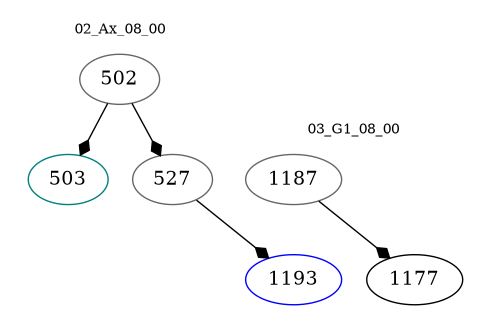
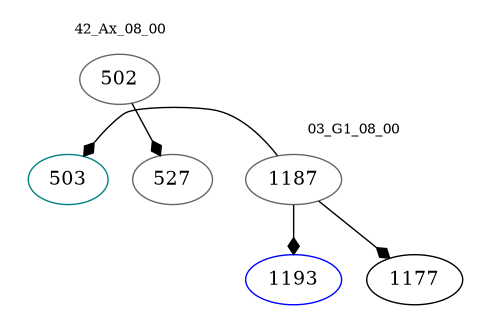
  digraph {
    node [color=gray40]
    edge [arrowhead=diamond color=black]
    n1 [label=502]
    n2 [color=teal label=503]
    n3 [label=527]
    n4 [label=1187]
    n5 [color=black label=1177]
    n6 [color=blue label=1193]
    subgraph cluster_1 {
      color=white
      fontsize=10
-     label="02_Ax_08_00"
+     label="42_Ax_08_00"
      n1
      n2
      n3
    }
    subgraph cluster_2 {
      color=white
      fontsize=10
      label="03_G1_08_00"
      n4
      n5
      n6
    }
-   n1 -> n2
+   n4 -> n2
    n1 -> n3
    n4 -> n5
-   n3 -> n6
+   n4 -> n6
  }
